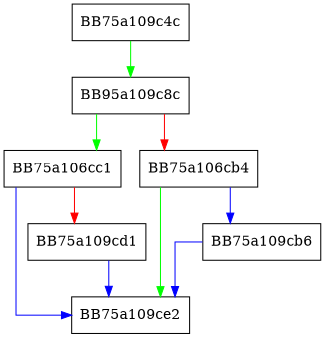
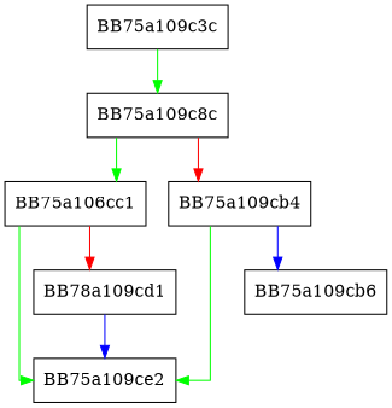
  digraph {
    splines=ortho
    node [shape=box]
    edge [color=green]
-   BB75a109c4c
-   BB75a109c8c [label=BB95a109c8c]
+   BB75a109c4c [label=BB75a109c3c]
+   BB75a109c8c
    n3 [label=BB75a106cc1]
-   BB75a109cb4 [label=BB75a106cb4]
+   BB75a109cb4
    BB75a109ce2
-   BB75a109cd1
+   BB75a109cd1 [label=BB78a109cd1]
    BB75a109cb6
    BB75a109c4c -> BB75a109c8c
    BB75a109c8c -> n3
    BB75a109c8c -> BB75a109cb4 [color=red]
-   n3 -> BB75a109ce2 [color=blue]
+   n3 -> BB75a109ce2
    n3 -> BB75a109cd1 [color=red]
    BB75a109cb4 -> BB75a109ce2
    BB75a109cb4 -> BB75a109cb6 [color=blue]
    BB75a109cd1 -> BB75a109ce2 [color=blue]
-   BB75a109cb6 -> BB75a109ce2 [color=blue]
  }
